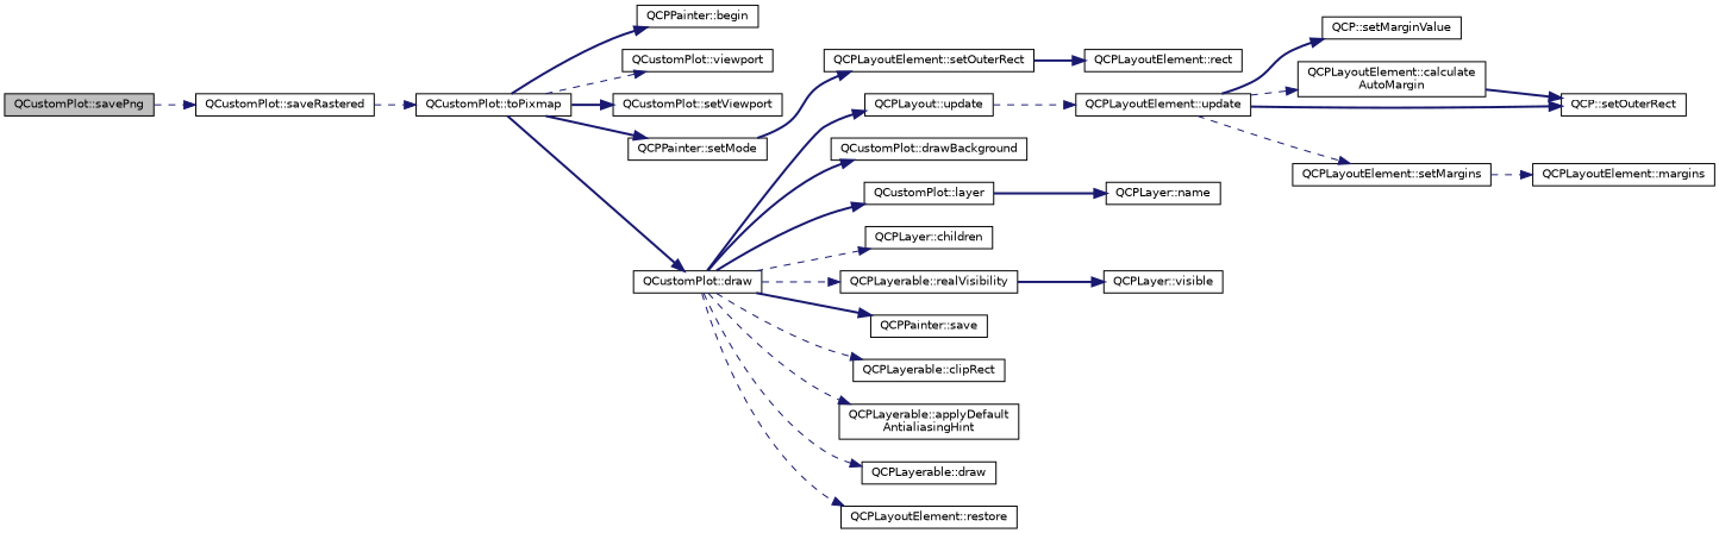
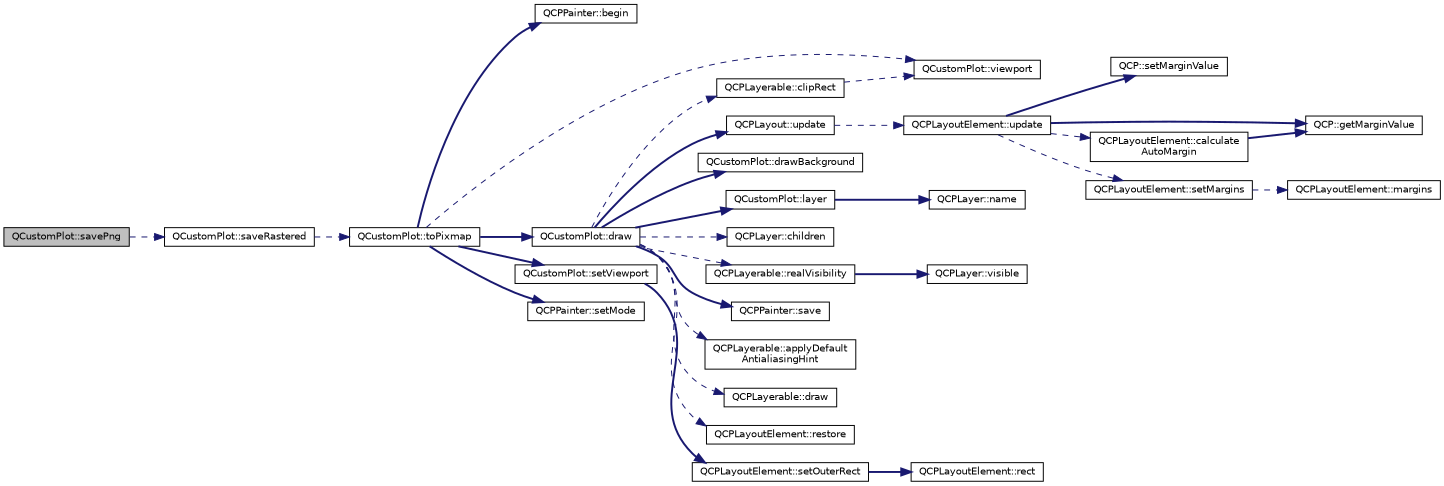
  digraph {
    rankdir=LR
    node [color=black fillcolor=white fontname=Helvetica fontsize=10 shape=record style=filled]
    edge [color=midnightblue fontname=Helvetica fontsize=10 labelfontname=Helvetica labelfontsize=10 style=bold]
    n1 [fillcolor=grey75 fontcolor=black height=0.2 label="QCustomPlot::savePng" width=0.4]
    n2 [height=0.2 label="QCustomPlot::saveRastered" width=0.4]
    n3 [height=0.2 label="QCustomPlot::toPixmap" width=0.4]
    n4 [height=0.2 label="QCPPainter::begin" width=0.4]
    n5 [height=0.2 label="QCustomPlot::viewport" width=0.4]
    n6 [height=0.2 label="QCustomPlot::setViewport" width=0.4]
    n7 [height=0.2 label="QCPPainter::setMode" width=0.4]
    n8 [height=0.2 label="QCustomPlot::draw" width=0.4]
    n9 [height=0.2 label="QCPLayoutElement::setOuterRect" width=0.4]
    n10 [height=0.2 label="QCPLayout::update" width=0.4]
    n11 [height=0.2 label="QCustomPlot::drawBackground" width=0.4]
    n12 [height=0.2 label="QCustomPlot::layer" width=0.4]
    n13 [height=0.2 label="QCPLayer::children" width=0.4]
    n14 [height=0.2 label="QCPLayerable::realVisibility" width=0.4]
    n15 [height=0.2 label="QCPPainter::save" width=0.4]
    n16 [height=0.2 label="QCPLayerable::clipRect" width=0.4]
    n17 [height=0.2 label="QCPLayerable::applyDefault\lAntialiasingHint" width=0.4]
    n18 [height=0.2 label="QCPLayerable::draw" width=0.4]
    n19 [height=0.2 label="QCPLayoutElement::restore" width=0.4]
    n20 [height=0.2 label="QCPLayoutElement::rect" width=0.4]
    n21 [height=0.2 label="QCPLayoutElement::update" width=0.4]
    n22 [height=0.2 label="QCPLayer::name" width=0.4]
    n23 [height=0.2 label="QCPLayer::visible" width=0.4]
    n24 [height=0.2 label="QCP::setMarginValue" width=0.4]
    n25 [height=0.2 label="QCPLayoutElement::calculate\lAutoMargin" width=0.4]
-   n26 [height=0.2 label="QCP::setOuterRect" width=0.4]
+   n26 [height=0.2 label="QCP::getMarginValue" width=0.4]
    n27 [height=0.2 label="QCPLayoutElement::setMargins" width=0.4]
    n28 [height=0.2 label="QCPLayoutElement::margins" width=0.4]
    n1 -> n2 [style=dashed]
    n2 -> n3 [style=dashed]
    n3 -> n4
    n3 -> n5 [style=dashed]
    n3 -> n6
    n3 -> n7
    n3 -> n8
-   n7 -> n9
+   n6 -> n9
    n8 -> n10
    n8 -> n11
    n8 -> n12
    n8 -> n13 [style=dashed]
    n8 -> n14 [style=dashed]
    n8 -> n15
    n8 -> n16 [style=dashed]
    n8 -> n17 [style=dashed]
    n8 -> n18 [style=dashed]
    n8 -> n19 [style=dashed]
    n9 -> n20
    n10 -> n21 [style=dashed]
    n12 -> n22
    n14 -> n23
+   n16 -> n5 [style=dashed]
    n21 -> n24
    n21 -> n25 [style=dashed]
    n21 -> n26
    n21 -> n27 [style=dashed]
    n25 -> n26
    n27 -> n28 [style=dashed]
  }
